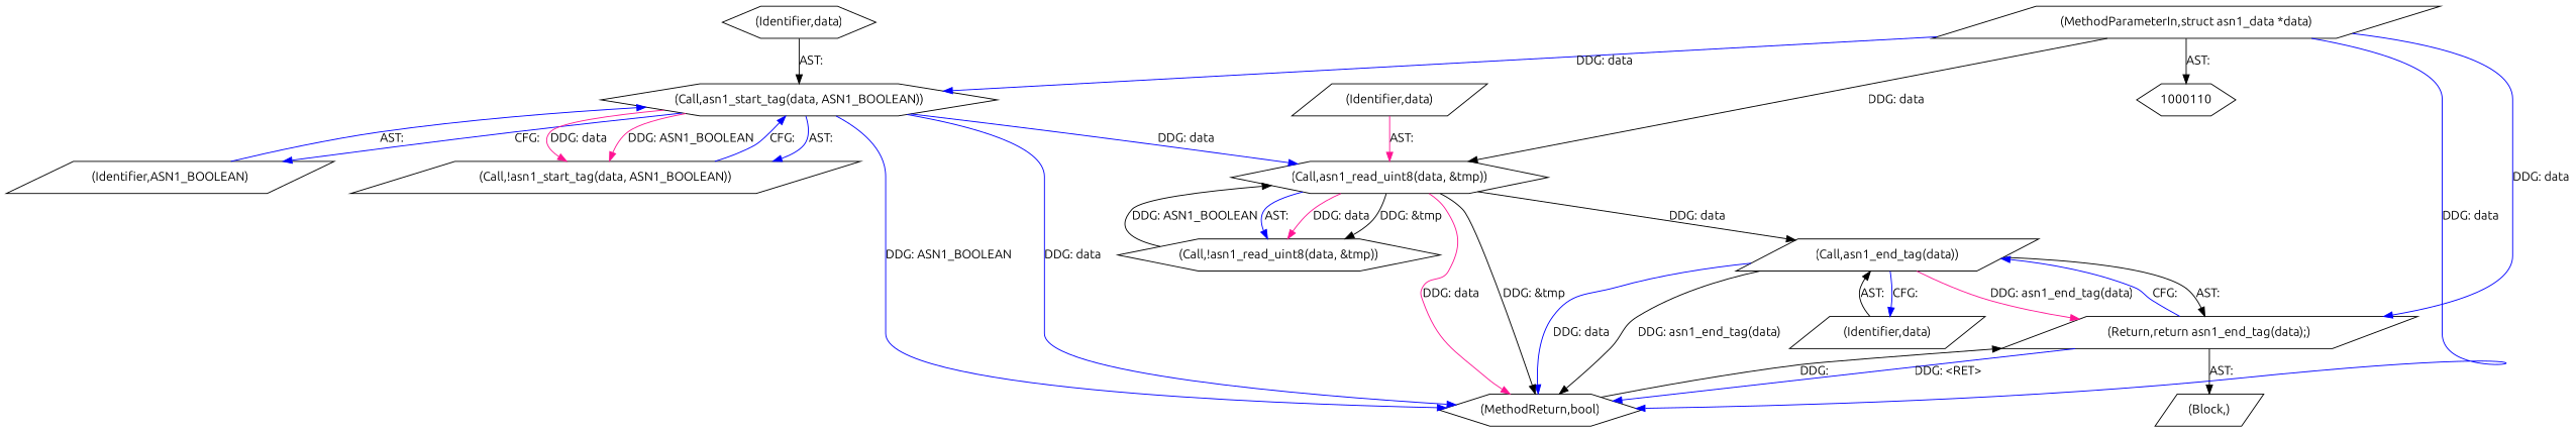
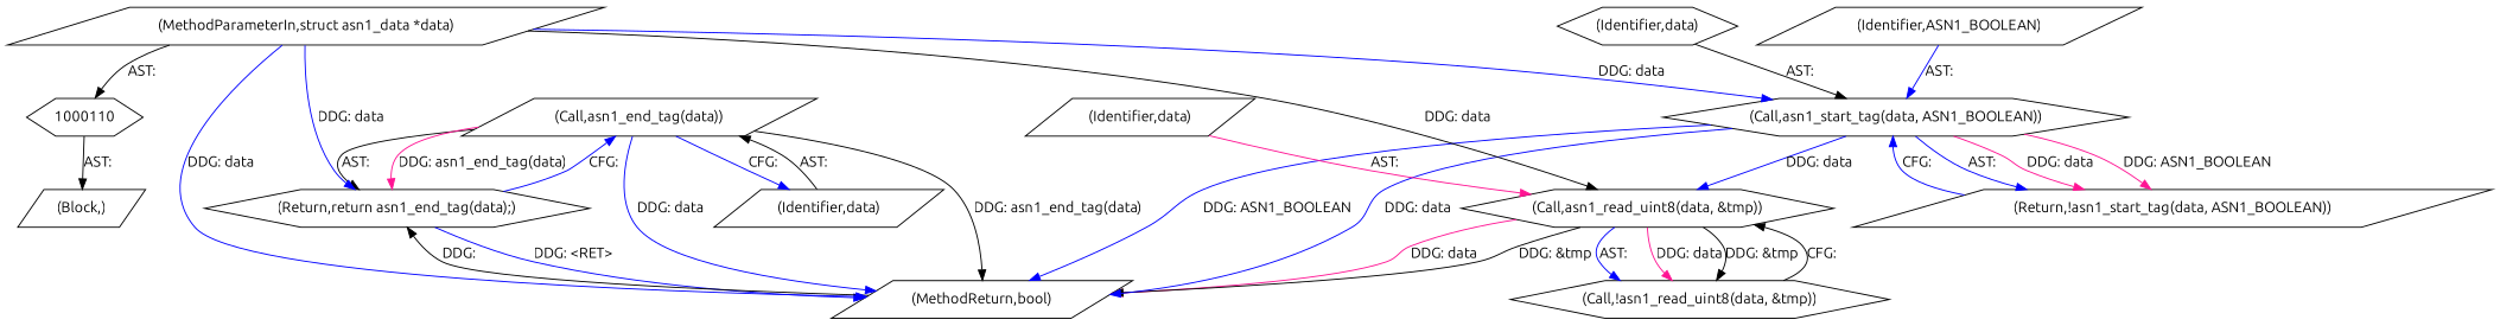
  digraph {
    fontname=Ubuntu
    node [fontname=Ubuntu shape=parallelogram]
    edge [color=blue fontname=Ubuntu]
    n1 [label="(Call,asn1_end_tag(data))"]
-   n2 [label="(Return,return asn1_end_tag(data);)"]
+   n2 [label="(Return,return asn1_end_tag(data);)" shape=hexagon]
    n3 [label="(Identifier,data)"]
-   n4 [label="(MethodReturn,bool)" shape=hexagon]
+   n4 [label="(MethodReturn,bool)"]
    n5 [label="(Block,)"]
    n6 [label="(Call,asn1_read_uint8(data, &tmp))" shape=hexagon]
    n7 [label="(Call,!asn1_read_uint8(data, &tmp))" shape=hexagon]
    n8 [label="(Call,asn1_start_tag(data, ASN1_BOOLEAN))" shape=hexagon]
    n9 [label="(Identifier,ASN1_BOOLEAN)"]
-   n10 [label="(Call,!asn1_start_tag(data, ASN1_BOOLEAN))"]
+   n10 [label="(Return,!asn1_start_tag(data, ASN1_BOOLEAN))"]
    n11 [label="(MethodParameterIn,struct asn1_data *data)"]
    n12 [label=1000110 shape=hexagon]
    n13 [label="(Identifier,data)"]
    n14 [label="(Identifier,data)" shape=hexagon]
    n1 -> n2 [color=black label="AST: "]
    n1 -> n2 [color=deeppink label="DDG: asn1_end_tag(data)"]
    n1 -> n3 [label="CFG: "]
    n1 -> n4 [label="DDG: data"]
    n1 -> n4 [color=black label="DDG: asn1_end_tag(data)"]
    n2 -> n1 [label="CFG: "]
    n2 -> n4 [label="DDG: <RET>"]
-   n2 -> n5 [color=black label="AST: "]
+   n12 -> n5 [color=black label="AST: "]
    n3 -> n1 [color=black label="AST: "]
    n4 -> n2 [color=black label="DDG: "]
-   n6 -> n1 [color=black label="DDG: data"]
    n6 -> n4 [color=deeppink label="DDG: data"]
    n6 -> n4 [color=black label="DDG: &tmp"]
    n6 -> n7 [label="AST: "]
    n6 -> n7 [color=deeppink label="DDG: data"]
    n6 -> n7 [color=black label="DDG: &tmp"]
-   n7 -> n6 [color=black label="DDG: ASN1_BOOLEAN"]
+   n7 -> n6 [color=black label="CFG: "]
    n8 -> n4 [label="DDG: ASN1_BOOLEAN"]
    n8 -> n4 [label="DDG: data"]
    n8 -> n6 [label="DDG: data"]
-   n8 -> n9 [label="CFG: "]
    n8 -> n10 [label="AST: "]
    n8 -> n10 [color=deeppink label="DDG: data"]
    n8 -> n10 [color=deeppink label="DDG: ASN1_BOOLEAN"]
    n9 -> n8 [label="AST: "]
    n10 -> n8 [label="CFG: "]
    n11 -> n2 [label="DDG: data"]
    n11 -> n4 [label="DDG: data"]
    n11 -> n6 [color=black label="DDG: data"]
    n11 -> n8 [label="DDG: data"]
    n11 -> n12 [color=black label="AST: "]
    n13 -> n6 [color=deeppink label="AST: "]
    n14 -> n8 [color=black label="AST: "]
  }
